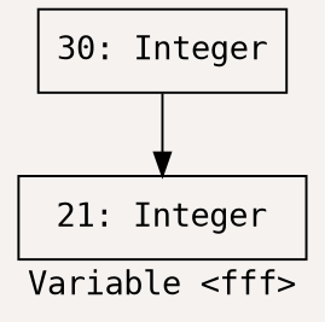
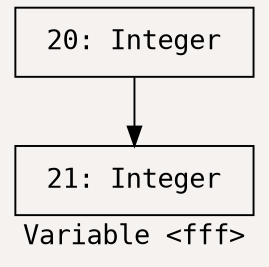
  digraph {
    bgcolor="#f5f2f0"
    fontname="Consolas,Monaco,'Andale Mono','Ubuntu Mono',monospace"
    label="Variable <fff>"
    node [fontname="Consolas,Monaco,'Andale Mono','Ubuntu Mono',monospace" shape=box]
-   n1 [label="30: Integer"]
+   n1 [label=" 20: Integer "]
    n2 [label=" 21: Integer "]
    n1 -> n2
  }
